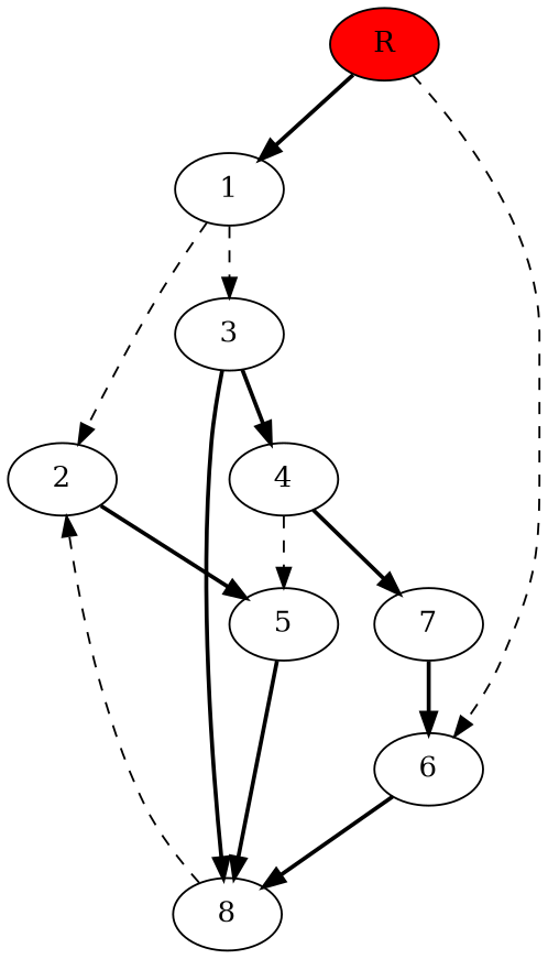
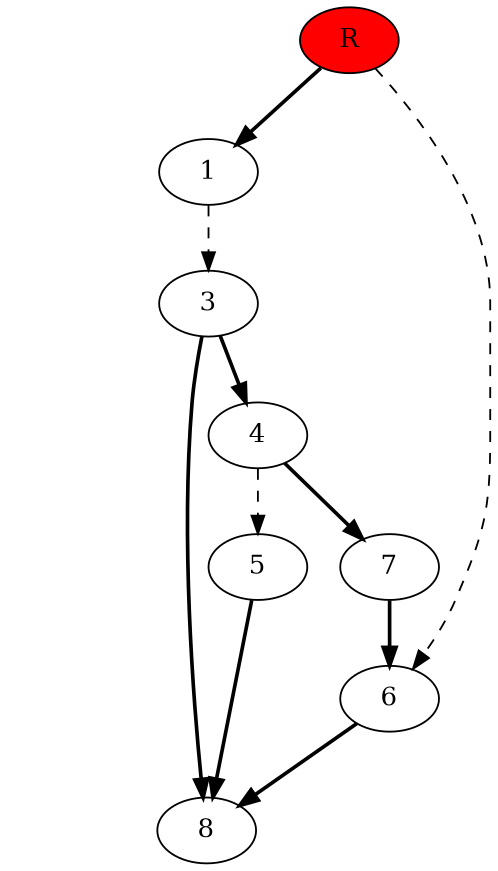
  digraph {
    edge [style=bold]
    1
-   2
    3
    5
    4
    8
    7
    6
    R [fillcolor="#ff0000" style=filled]
-   1 -> 2 [style=dashed]
    1 -> 3 [style=dashed]
-   2 -> 5
    3 -> 4
    3 -> 8
    5 -> 8
    4 -> 5 [style=dashed]
    4 -> 7
-   8 -> 2 [style=dashed]
    7 -> 6
    6 -> 8
    R -> 1
    R -> 6 [style=dashed]
  }
